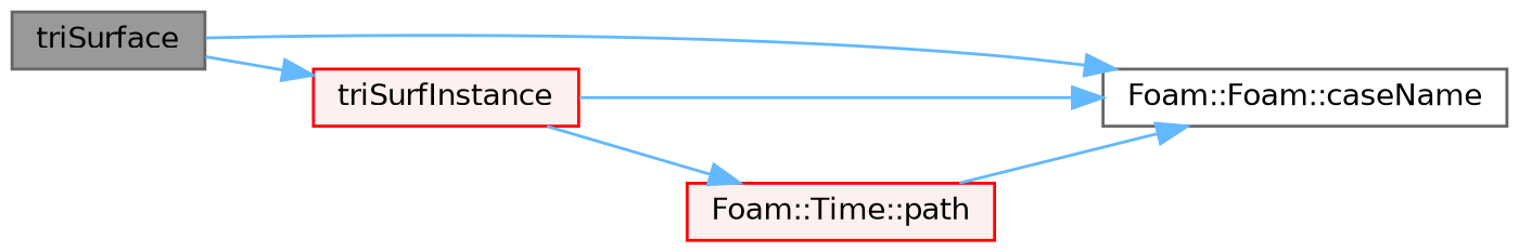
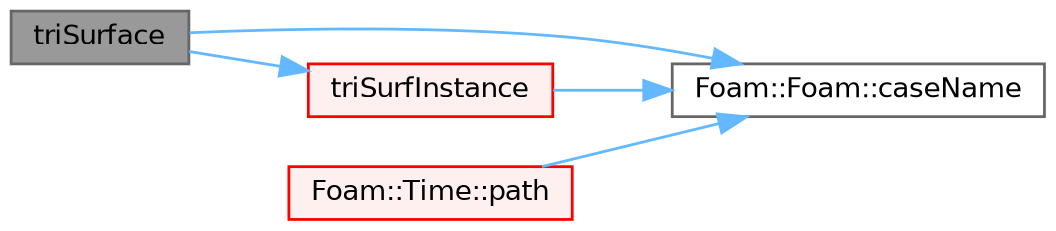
  digraph {
    rankdir=LR
    node [color=red fillcolor="#FFF0F0" fontname=Helvetica fontsize=10 shape=box style=filled]
    edge [color=steelblue1 fontname=Helvetica fontsize=10 labelfontname=Helvetica labelfontsize=10 style=solid]
    n1 [color=gray40 fillcolor=grey60 fontcolor=black height=0.2 label=triSurface width=0.4]
    n2 [color=grey40 fillcolor=white height=0.2 label="Foam::Foam::caseName" width=0.4]
    n3 [height=0.2 label=triSurfInstance width=0.4]
    n4 [height=0.2 label="Foam::Time::path" width=0.4]
    n1 -> n2
    n1 -> n3
    n3 -> n2
-   n3 -> n4
    n4 -> n2
  }
